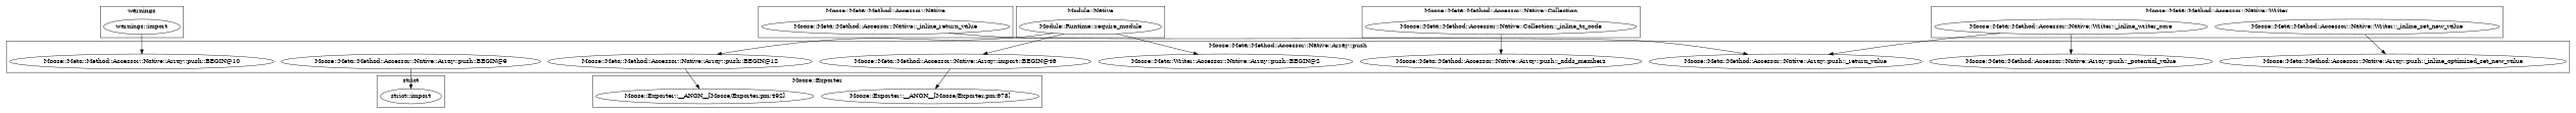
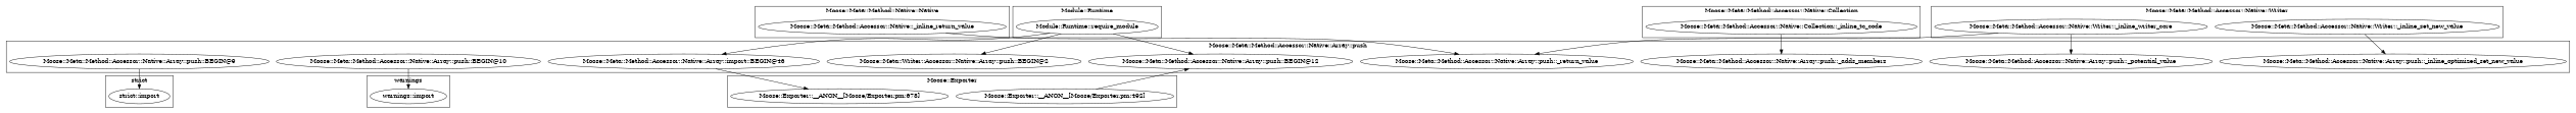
  digraph {
    "warnings::import"
    "Moose::Meta::Method::Accessor::Native::_inline_return_value"
    "Moose::Meta::Method::Accessor::Native::Array::push::_inline_optimized_set_new_value"
    "Moose::Meta::Method::Accessor::Native::Array::push::BEGIN@9"
    "Moose::Meta::Method::Accessor::Native::Array::push::BEGIN@12"
    n6 [label="Moose::Meta::Writer::Accessor::Native::Array::push::BEGIN@2"]
    "Moose::Meta::Method::Accessor::Native::Array::push::BEGIN@10"
    "Moose::Meta::Method::Accessor::Native::Array::push::_potential_value"
    "Moose::Meta::Method::Accessor::Native::Array::push::_adds_members"
    n10 [label="Moose::Meta::Method::Accessor::Native::Array::import::BEGIN@46"]
    "Moose::Meta::Method::Accessor::Native::Array::push::_return_value"
    "Module::Runtime::require_module"
    "Moose::Meta::Method::Accessor::Native::Collection::_inline_tc_code"
    "Moose::Meta::Method::Accessor::Native::Writer::_inline_writer_core"
    "Moose::Meta::Method::Accessor::Native::Writer::_inline_set_new_value"
    "Moose::Exporter::__ANON__[Moose/Exporter.pm:492]"
    "Moose::Exporter::__ANON__[Moose/Exporter.pm:678]"
    "strict::import"
    subgraph cluster_1 {
      label=warnings
      "warnings::import"
    }
    subgraph cluster_2 {
-     label="Moose::Meta::Method::Accessor::Native"
+     label="Moose::Meta::Method::Native::Native"
      "Moose::Meta::Method::Accessor::Native::_inline_return_value"
    }
    subgraph cluster_3 {
      label="Moose::Meta::Method::Accessor::Native::Array::push"
      "Moose::Meta::Method::Accessor::Native::Array::push::_inline_optimized_set_new_value"
      "Moose::Meta::Method::Accessor::Native::Array::push::BEGIN@9"
      "Moose::Meta::Method::Accessor::Native::Array::push::BEGIN@12"
      n6
      "Moose::Meta::Method::Accessor::Native::Array::push::BEGIN@10"
      "Moose::Meta::Method::Accessor::Native::Array::push::_potential_value"
      "Moose::Meta::Method::Accessor::Native::Array::push::_adds_members"
      n10
      "Moose::Meta::Method::Accessor::Native::Array::push::_return_value"
    }
    subgraph cluster_4 {
-     label="Module::Native"
+     label="Module::Runtime"
      "Module::Runtime::require_module"
    }
    subgraph cluster_5 {
      label="Moose::Meta::Method::Accessor::Native::Collection"
      "Moose::Meta::Method::Accessor::Native::Collection::_inline_tc_code"
    }
    subgraph cluster_6 {
      label="Moose::Meta::Method::Accessor::Native::Writer"
      "Moose::Meta::Method::Accessor::Native::Writer::_inline_writer_core"
      "Moose::Meta::Method::Accessor::Native::Writer::_inline_set_new_value"
    }
    subgraph cluster_7 {
      label="Moose::Exporter"
      "Moose::Exporter::__ANON__[Moose/Exporter.pm:492]"
      "Moose::Exporter::__ANON__[Moose/Exporter.pm:678]"
    }
    subgraph cluster_8 {
      label="strict"
      "strict::import"
    }
    "Moose::Meta::Method::Accessor::Native::_inline_return_value" -> "Moose::Meta::Method::Accessor::Native::Array::push::_return_value"
    "Moose::Meta::Method::Accessor::Native::Array::push::BEGIN@9" -> "strict::import"
-   "Moose::Meta::Method::Accessor::Native::Array::push::BEGIN@12" -> "Moose::Exporter::__ANON__[Moose/Exporter.pm:492]"
-   "warnings::import" -> "Moose::Meta::Method::Accessor::Native::Array::push::BEGIN@10"
+   "Moose::Exporter::__ANON__[Moose/Exporter.pm:492]" -> "Moose::Meta::Method::Accessor::Native::Array::push::BEGIN@12"
+   "Moose::Meta::Method::Accessor::Native::Array::push::BEGIN@10" -> "warnings::import"
    n10 -> "Moose::Exporter::__ANON__[Moose/Exporter.pm:678]"
    "Module::Runtime::require_module" -> "Moose::Meta::Method::Accessor::Native::Array::push::BEGIN@12"
    "Module::Runtime::require_module" -> n6
    "Module::Runtime::require_module" -> n10
    "Moose::Meta::Method::Accessor::Native::Collection::_inline_tc_code" -> "Moose::Meta::Method::Accessor::Native::Array::push::_adds_members"
    "Moose::Meta::Method::Accessor::Native::Writer::_inline_writer_core" -> "Moose::Meta::Method::Accessor::Native::Array::push::_potential_value"
    "Moose::Meta::Method::Accessor::Native::Writer::_inline_writer_core" -> "Moose::Meta::Method::Accessor::Native::Array::push::_return_value"
    "Moose::Meta::Method::Accessor::Native::Writer::_inline_set_new_value" -> "Moose::Meta::Method::Accessor::Native::Array::push::_inline_optimized_set_new_value"
  }
